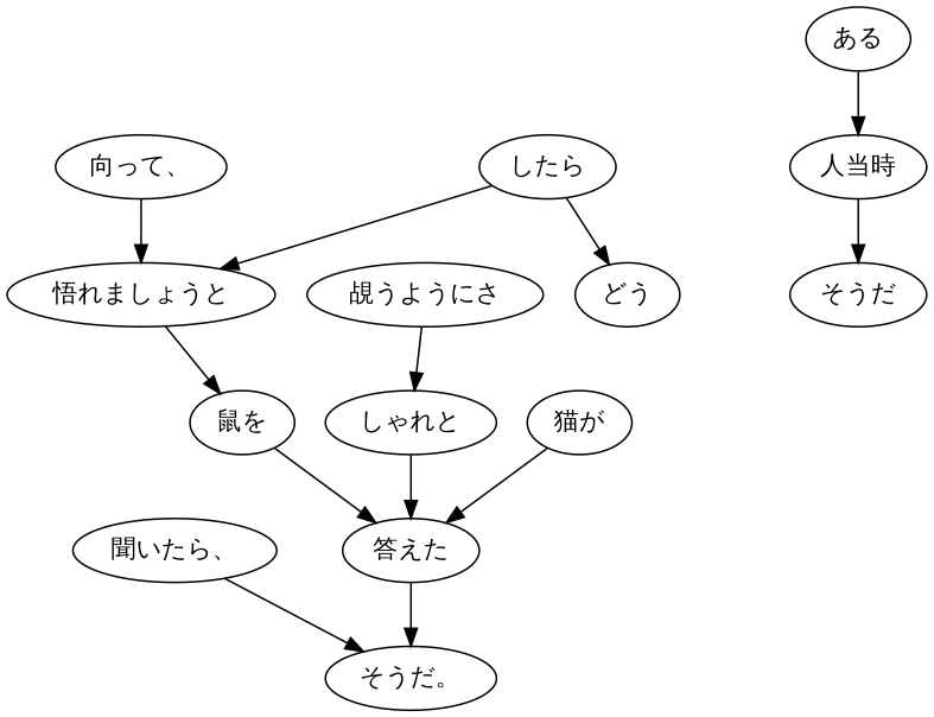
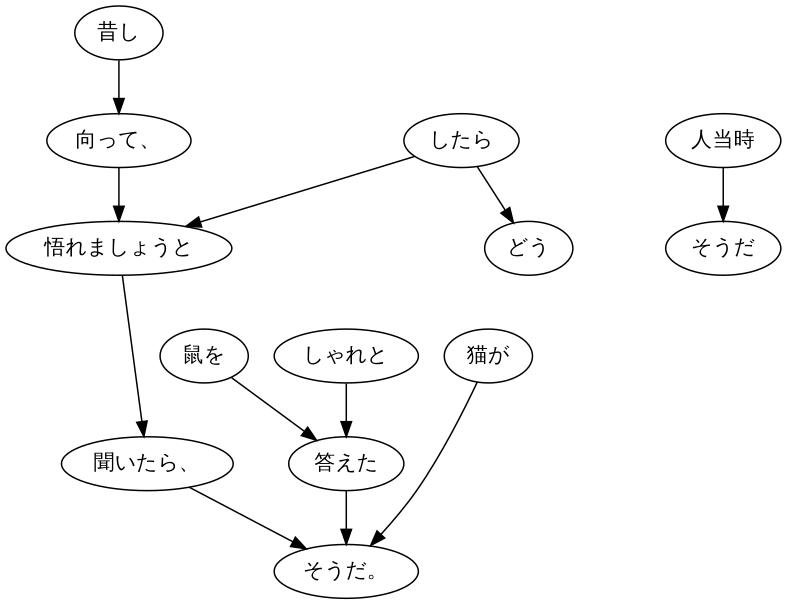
  digraph {
    fontname="Fira Sans"
    node [fontname="Fira Sans"]
    edge [fontname="Fira Sans"]
+   n1 [label="昔し"]
    n2 [label="向って、"]
    n3 [label="悟れましょうと"]
-   n4 [label="ある"]
    n5 [label="人当時"]
    n6 [label="そうだ"]
    n7 [label="聞いたら、"]
    n8 [label="どう"]
    n9 [label="したら"]
    n10 [label="そうだ。"]
    n11 [label="猫が"]
    n12 [label="答えた"]
    n13 [label="鼠を"]
-   n14 [label="覘うようにさ"]
    n15 [label="しゃれと"]
+   n1 -> n2
    n2 -> n3
-   n3 -> n13
-   n4 -> n5
+   n3 -> n7
    n5 -> n6
    n7 -> n10
    n9 -> n3
    n9 -> n8
-   n11 -> n12
+   n11 -> n10
    n12 -> n10
    n13 -> n12
-   n14 -> n15
    n15 -> n12
  }
